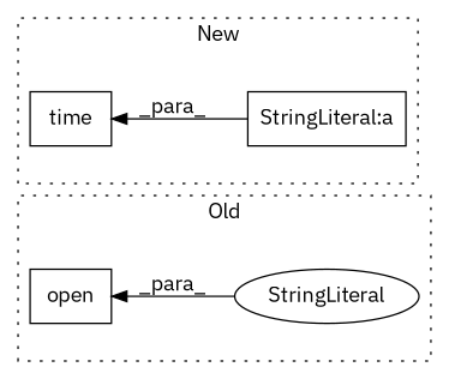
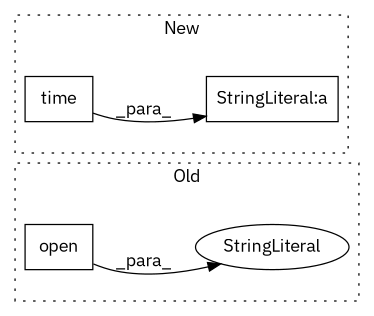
  digraph {
    fontname="IBM Plex Sans"
    rankdir=LR
    node [a=32 fontname="IBM Plex Sans" shape=box]
    edge [fontname="IBM Plex Sans"]
    n1 [l="5,1" label=open s="352,369"]
    n2 [a=45 l=3 label=StringLiteral s=366 shape=ellipse]
    n3 [l=6 label=time s=668]
    n4 [a=27 l=8 label="StringLiteral:a" s=655]
    subgraph cluster_1 {
      label=Old
      style=dotted
      n1
      n2
    }
    subgraph cluster_2 {
      label=New
      style=dotted
      n3
      n4
    }
-   n2 -> n1 [label=_para_]
-   n4 -> n3 [label=_para_]
+   n1 -> n2 [label=_para_]
+   n3 -> n4 [label=_para_]
  }
